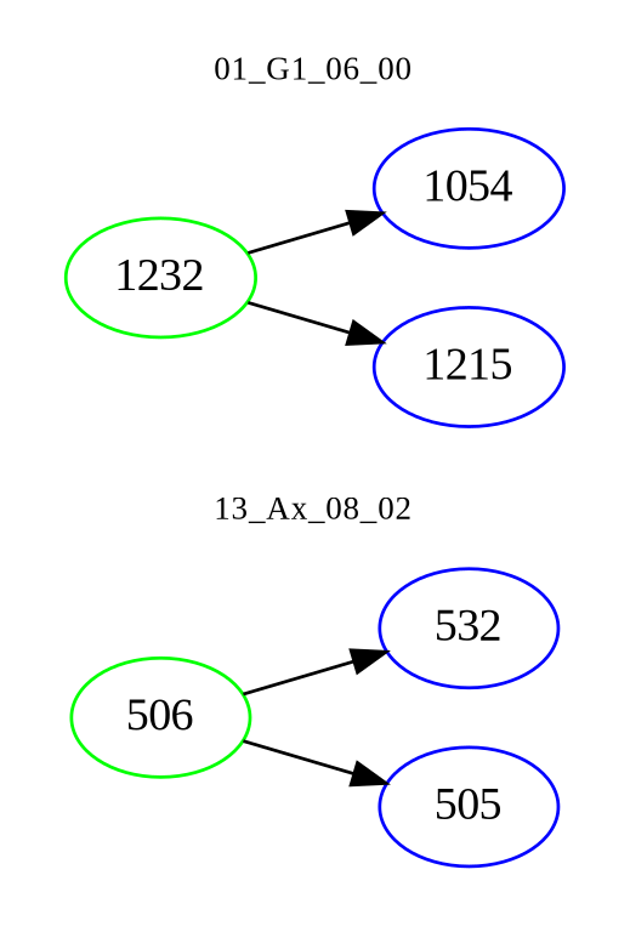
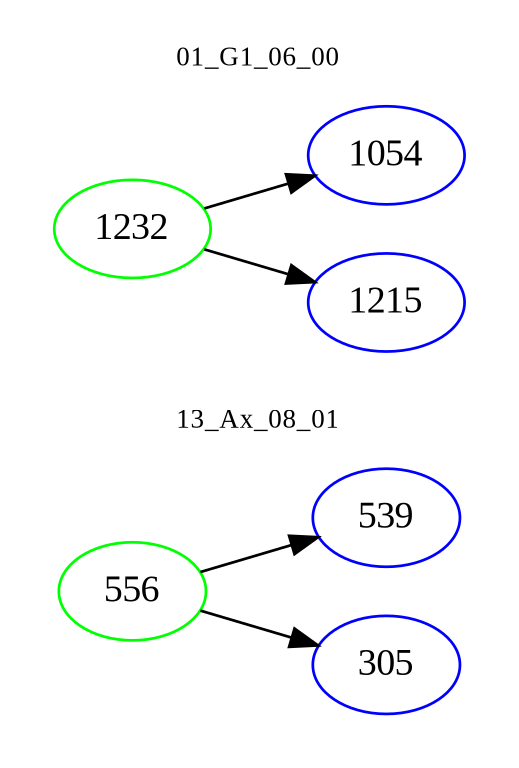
  digraph {
    fontname="Liberation Serif"
    rankdir=LR
    node [color=blue fontname="Liberation Serif"]
    edge [color=black fontname="Liberation Serif"]
-   n1 [color=green label=506]
-   n2 [label=505]
-   n3 [label=532]
+   n1 [color=green label=556]
+   n2 [label=305]
+   n3 [label=539]
    n4 [color=green label=1232]
    n5 [label=1215]
    n6 [label=1054]
    subgraph cluster_1 {
      color=white
      fontsize=10
-     label="13_Ax_08_02"
+     label="13_Ax_08_01"
      n1
      n2
      n3
    }
    subgraph cluster_2 {
      color=white
      fontsize=10
      label="01_G1_06_00"
      n4
      n5
      n6
    }
    n1 -> n2
    n1 -> n3
    n4 -> n5
    n4 -> n6
  }
